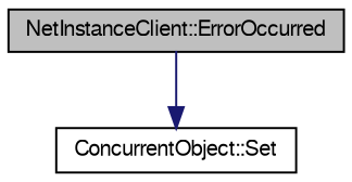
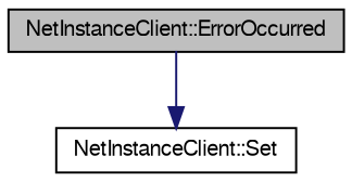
  digraph {
    rankdir=TB
    node [color=black fontname=FreeSans fontsize=10 shape=record style=filled]
    n1 [fillcolor=grey75 fontcolor=black height=0.2 label="NetInstanceClient::ErrorOccurred" width=0.4]
-   n2 [fillcolor=white height=0.2 label="ConcurrentObject::Set" width=0.4]
+   n2 [fillcolor=white height=0.2 label="NetInstanceClient::Set" width=0.4]
    n1 -> n2 [color=midnightblue fontname=FreeSans fontsize=10 labelfontname=FreeSans labelfontsize=10 style=solid]
  }
